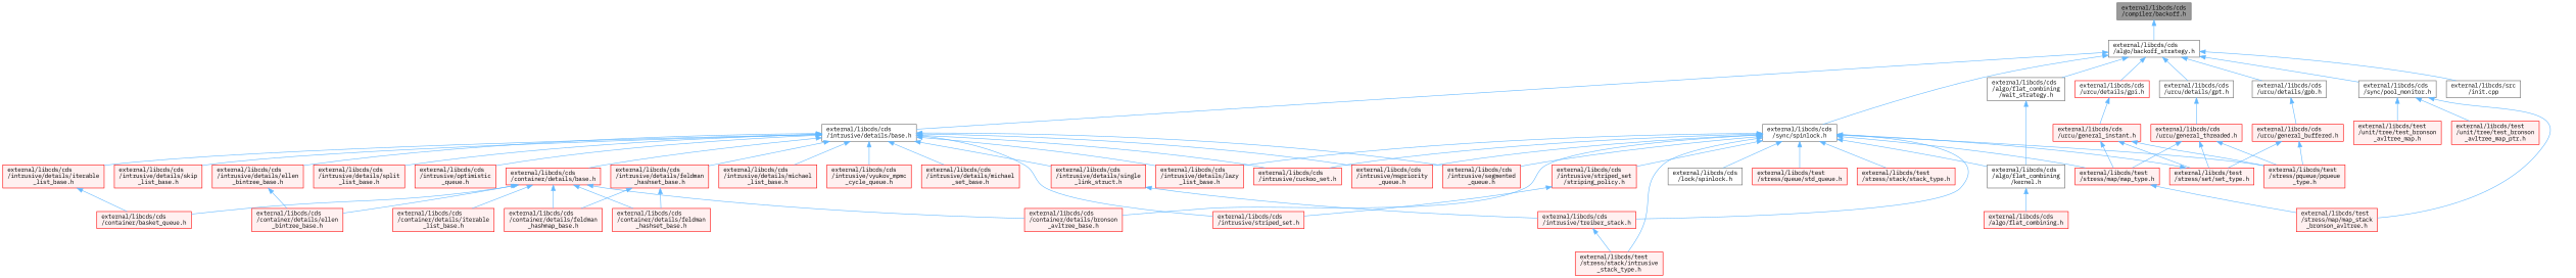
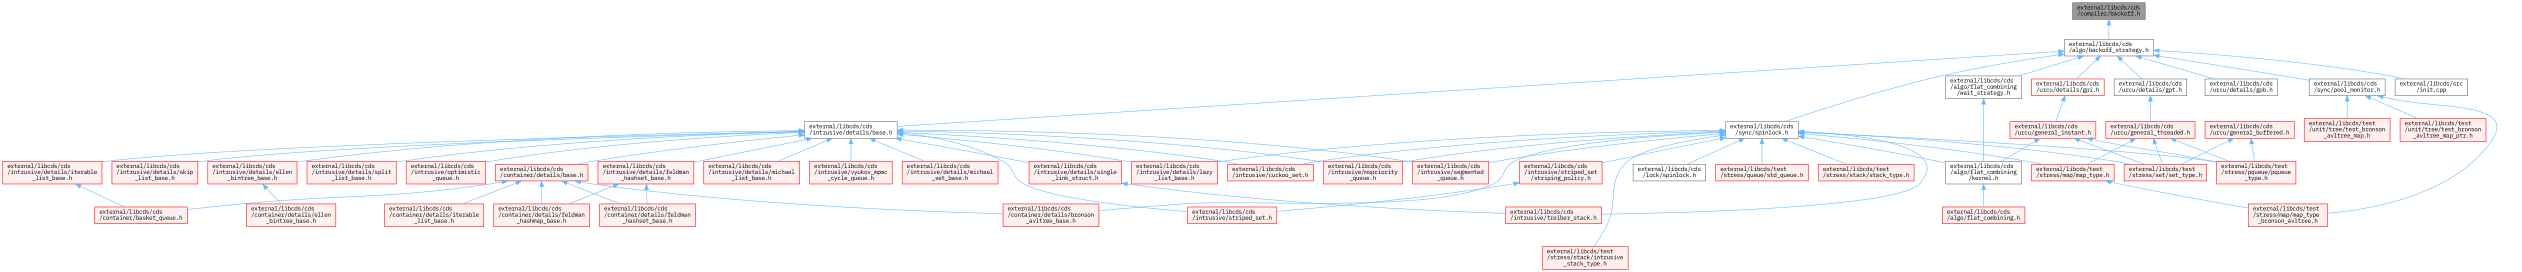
  digraph {
    fontname="IBM Plex Mono"
    node [color=red fillcolor="#FFF0F0" fontname="IBM Plex Mono" fontsize=10 shape=box style=filled]
    edge [color=steelblue1 dir=back fontname="IBM Plex Mono" fontsize=10 labelfontname=Helvetica labelfontsize=10 style=solid]
    n1 [color=gray40 fillcolor=grey60 fontcolor=black height=0.2 label="external/libcds/cds\l/compiler/backoff.h" width=0.4]
    n2 [color=grey40 fillcolor=white height=0.2 label="external/libcds/cds\l/algo/backoff_strategy.h" width=0.4]
    n3 [color=grey40 fillcolor=white height=0.2 label="external/libcds/cds\l/algo/flat_combining\l/wait_strategy.h" width=0.4]
    n4 [color=grey40 fillcolor=white height=0.2 label="external/libcds/cds\l/intrusive/details/base.h" width=0.4]
    n5 [color=grey40 fillcolor=white height=0.2 label="external/libcds/cds\l/sync/pool_monitor.h" width=0.4]
    n6 [color=grey40 fillcolor=white height=0.2 label="external/libcds/cds\l/sync/spinlock.h" width=0.4]
    n7 [color=grey40 fillcolor=white height=0.2 label="external/libcds/cds\l/urcu/details/gpb.h" width=0.4]
    n8 [fillcolor=white height=0.2 label="external/libcds/cds\l/urcu/details/gpi.h" width=0.4]
    n9 [color=grey40 fillcolor=white height=0.2 label="external/libcds/cds\l/urcu/details/gpt.h" width=0.4]
    n10 [color=grey40 fillcolor=white height=0.2 label="external/libcds/src\l/init.cpp" width=0.4]
    n11 [color=grey40 fillcolor=white height=0.2 label="external/libcds/cds\l/algo/flat_combining\l/kernel.h" width=0.4]
    n12 [height=0.2 label="external/libcds/cds\l/container/details/base.h" width=0.4]
    n13 [height=0.2 label="external/libcds/cds\l/intrusive/cuckoo_set.h" width=0.4]
    n14 [height=0.2 label="external/libcds/cds\l/intrusive/details/ellen\l_bintree_base.h" width=0.4]
    n15 [height=0.2 label="external/libcds/cds\l/intrusive/details/feldman\l_hashset_base.h" width=0.4]
    n16 [height=0.2 label="external/libcds/cds\l/intrusive/details/iterable\l_list_base.h" width=0.4]
    n17 [height=0.2 label="external/libcds/cds\l/intrusive/details/lazy\l_list_base.h" width=0.4]
    n18 [height=0.2 label="external/libcds/cds\l/intrusive/details/michael\l_list_base.h" width=0.4]
    n19 [height=0.2 label="external/libcds/cds\l/intrusive/details/michael\l_set_base.h" width=0.4]
    n20 [height=0.2 label="external/libcds/cds\l/intrusive/details/single\l_link_struct.h" width=0.4]
    n21 [height=0.2 label="external/libcds/cds\l/intrusive/details/skip\l_list_base.h" width=0.4]
    n22 [height=0.2 label="external/libcds/cds\l/intrusive/details/split\l_list_base.h" width=0.4]
    n23 [height=0.2 label="external/libcds/cds\l/intrusive/mspriority\l_queue.h" width=0.4]
    n24 [height=0.2 label="external/libcds/cds\l/intrusive/optimistic\l_queue.h" width=0.4]
    n25 [height=0.2 label="external/libcds/cds\l/intrusive/segmented\l_queue.h" width=0.4]
    n26 [height=0.2 label="external/libcds/cds\l/intrusive/striped_set.h" width=0.4]
    n27 [height=0.2 label="external/libcds/cds\l/intrusive/vyukov_mpmc\l_cycle_queue.h" width=0.4]
-   n28 [height=0.2 label="external/libcds/test\l/stress/map/map_stack\l_bronson_avltree.h" width=0.4]
+   n28 [height=0.2 label="external/libcds/test\l/stress/map/map_type\l_bronson_avltree.h" width=0.4]
    n29 [height=0.2 label="external/libcds/test\l/unit/tree/test_bronson\l_avltree_map.h" width=0.4]
    n30 [height=0.2 label="external/libcds/test\l/unit/tree/test_bronson\l_avltree_map_ptr.h" width=0.4]
    n31 [height=0.2 label="external/libcds/cds\l/container/details/bronson\l_avltree_base.h" width=0.4]
    n32 [height=0.2 label="external/libcds/cds\l/intrusive/treiber_stack.h" width=0.4]
    n33 [height=0.2 label="external/libcds/test\l/stress/stack/intrusive\l_stack_type.h" width=0.4]
    n34 [height=0.2 label="external/libcds/cds\l/intrusive/striped_set\l/striping_policy.h" width=0.4]
    n35 [color=grey40 fillcolor=white height=0.2 label="external/libcds/cds\l/lock/spinlock.h" width=0.4]
    n36 [height=0.2 label="external/libcds/test\l/stress/map/map_type.h" width=0.4]
    n37 [height=0.2 label="external/libcds/test\l/stress/pqueue/pqueue\l_type.h" width=0.4]
    n38 [height=0.2 label="external/libcds/test\l/stress/queue/std_queue.h" width=0.4]
    n39 [height=0.2 label="external/libcds/test\l/stress/set/set_type.h" width=0.4]
    n40 [height=0.2 label="external/libcds/test\l/stress/stack/stack_type.h" width=0.4]
    n41 [height=0.2 label="external/libcds/cds\l/urcu/general_buffered.h" width=0.4]
    n42 [height=0.2 label="external/libcds/cds\l/urcu/general_instant.h" width=0.4]
    n43 [height=0.2 label="external/libcds/cds\l/urcu/general_threaded.h" width=0.4]
    n44 [height=0.2 label="external/libcds/cds\l/algo/flat_combining.h" width=0.4]
    n45 [height=0.2 label="external/libcds/cds\l/container/basket_queue.h" width=0.4]
    n46 [height=0.2 label="external/libcds/cds\l/container/details/ellen\l_bintree_base.h" width=0.4]
    n47 [height=0.2 label="external/libcds/cds\l/container/details/feldman\l_hashmap_base.h" width=0.4]
    n48 [height=0.2 label="external/libcds/cds\l/container/details/feldman\l_hashset_base.h" width=0.4]
    n49 [height=0.2 label="external/libcds/cds\l/container/details/iterable\l_list_base.h" width=0.4]
    n1 -> n2
    n2 -> n3
    n2 -> n4
    n2 -> n5
    n2 -> n6
    n2 -> n7
    n2 -> n8
    n2 -> n9
    n2 -> n10
    n3 -> n11
    n4 -> n12
    n4 -> n13
    n4 -> n14
    n4 -> n15
    n4 -> n16
    n4 -> n17
    n4 -> n18
    n4 -> n19
    n4 -> n20
    n4 -> n21
    n4 -> n22
    n4 -> n23
    n4 -> n24
    n4 -> n25
    n4 -> n26
    n4 -> n27
    n5 -> n28
    n5 -> n29
    n5 -> n30
    n6 -> n11
    n6 -> n13
    n6 -> n17
    n6 -> n23
    n6 -> n25
    n6 -> n31
    n6 -> n32
    n6 -> n33
    n6 -> n34
    n6 -> n35
    n6 -> n36
    n6 -> n37
    n6 -> n38
-   n39 -> n6
+   n6 -> n39
    n6 -> n40
-   n7 -> n41
    n8 -> n42
    n9 -> n43
    n11 -> n44
    n12 -> n31
    n12 -> n45
-   n12 -> n46
    n12 -> n47
    n12 -> n48
    n12 -> n49
    n14 -> n46
    n15 -> n47
    n15 -> n48
    n16 -> n45
    n20 -> n32
-   n32 -> n33
    n34 -> n26
    n36 -> n28
    n41 -> n37
    n41 -> n39
-   n42 -> n36
+   n42 -> n11
    n42 -> n37
    n42 -> n39
    n43 -> n36
    n43 -> n37
    n43 -> n39
  }
